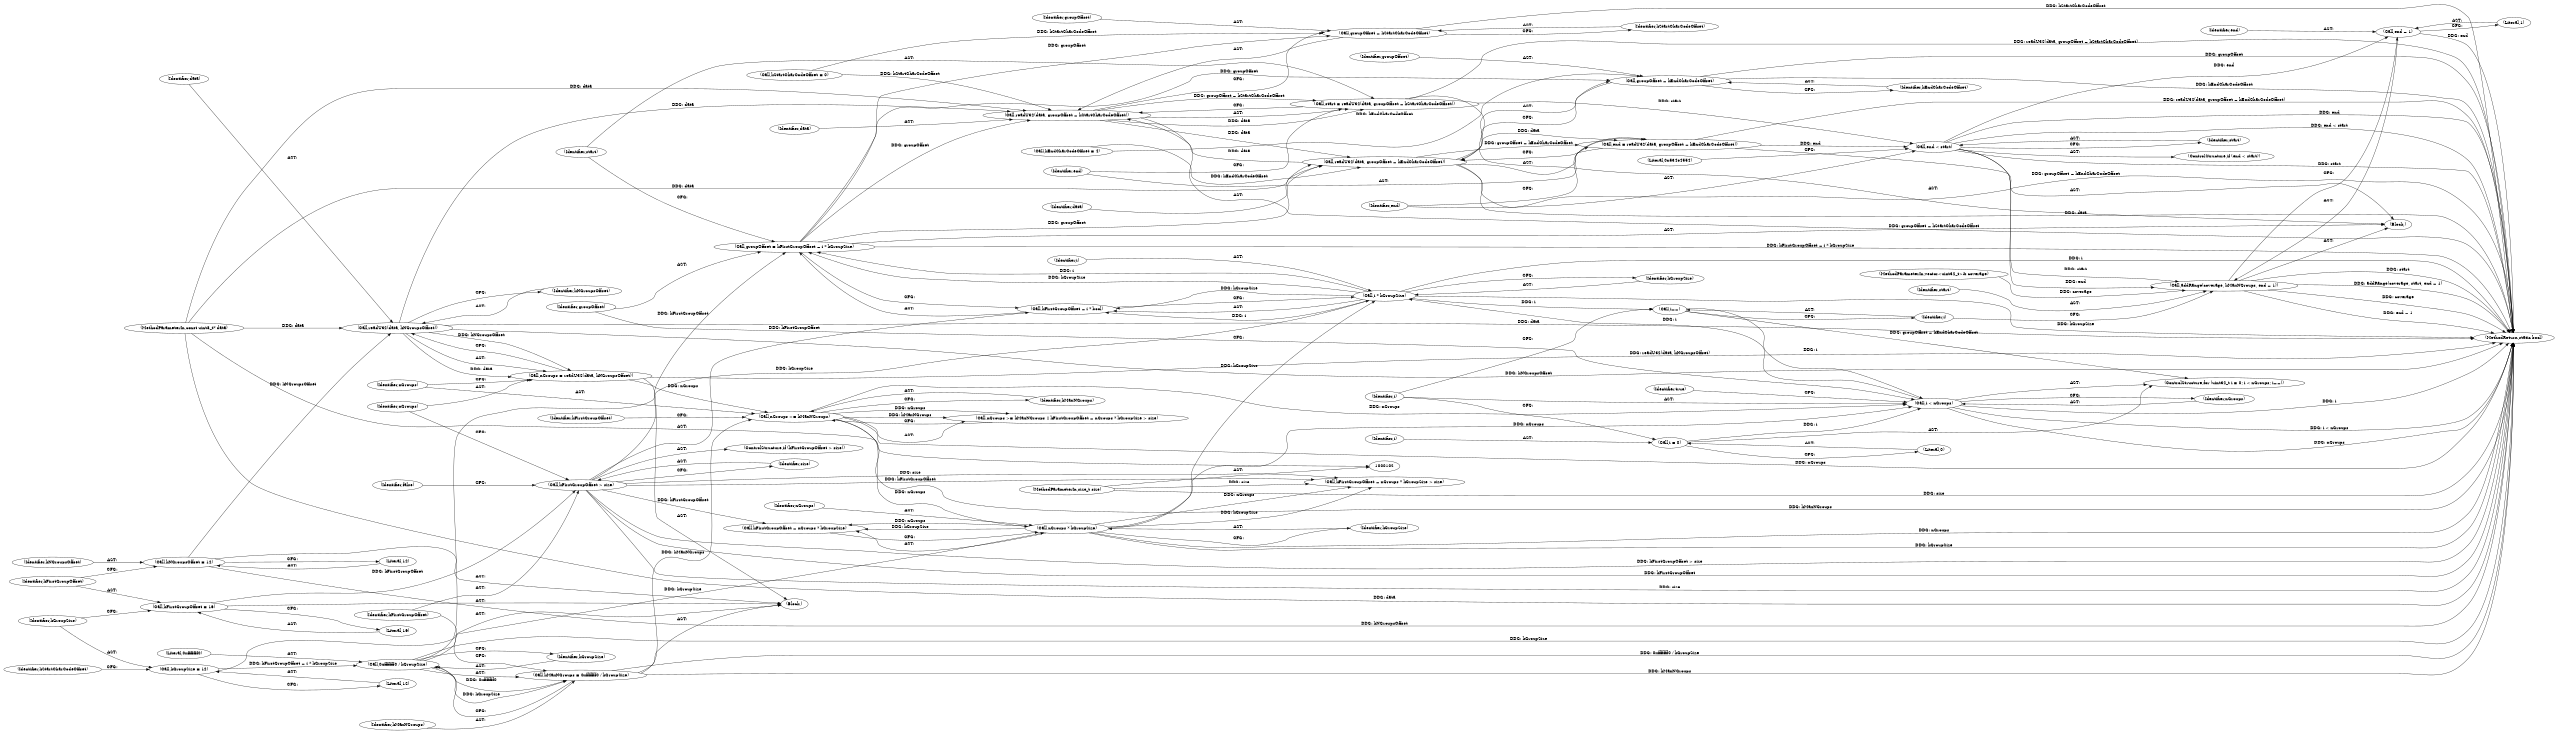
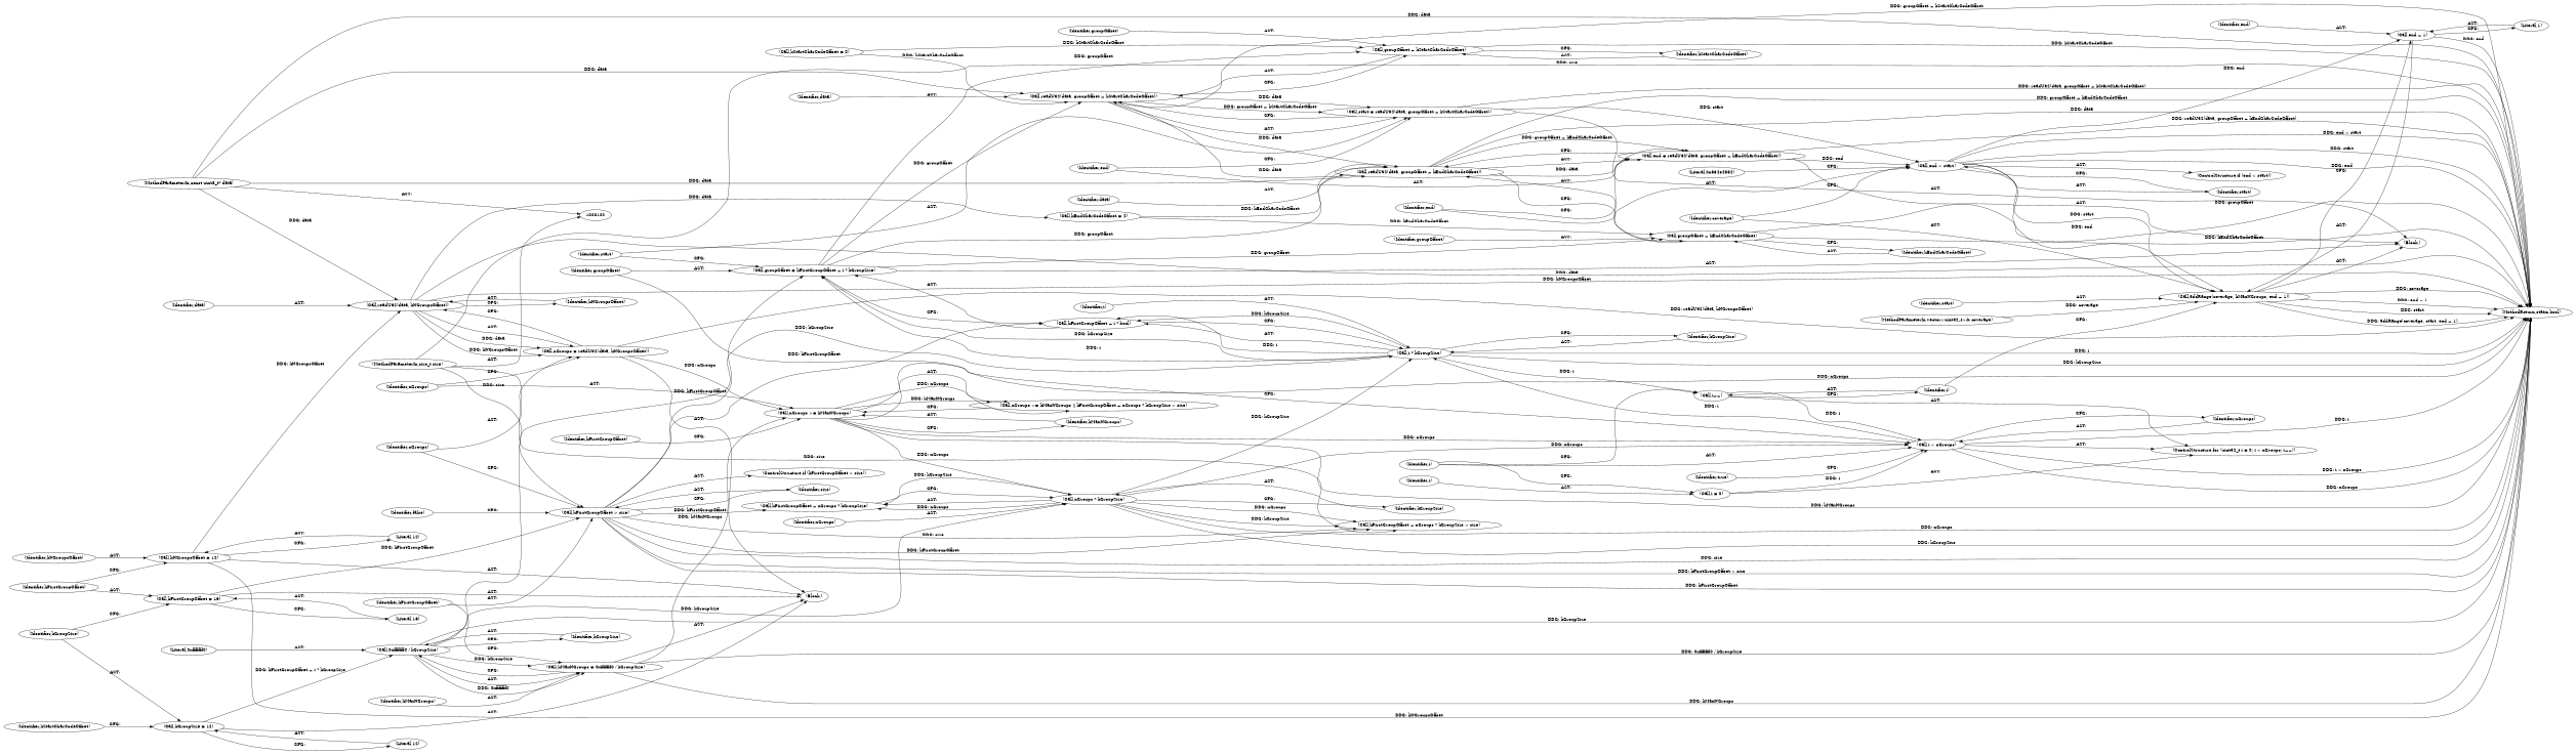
  digraph {
    rankdir=LR
    n1 [label="(Call,groupOffset = kFirstGroupOffset + i * kGroupSize)"]
    n2 [label="(Call,readU32(data, groupOffset + kStartCharCodeOffset))"]
    n3 [label="(Call,readU32(data, groupOffset + kEndCharCodeOffset))"]
    n4 [label="(Call,groupOffset + kStartCharCodeOffset)"]
    n5 [label="(Call,groupOffset + kEndCharCodeOffset)"]
    n6 [label="(Call,kFirstGroupOffset + i * bool)"]
    n7 [label="(Block,)"]
    n8 [label="(MethodReturn,static bool)"]
    n9 [label="(Call,start = readU32(data, groupOffset + kStartCharCodeOffset))"]
    n10 [label="(Call,end = readU32(data, groupOffset + kEndCharCodeOffset))"]
    n11 [label="(Identifier,kStartCharCodeOffset)"]
    n12 [label="(Identifier,kEndCharCodeOffset)"]
    n13 [label="(Call,i * kGroupSize)"]
    n14 [label="(Call,kFirstGroupOffset > size)"]
    n15 [label="(Call,kFirstGroupOffset + nGroups * kGroupSize)"]
    n16 [label="(ControlStructure,if (kFirstGroupOffset > size))"]
    n17 [label="(Call,kFirstGroupOffset + nGroups * kGroupSize > size)"]
    n18 [label="(Identifier,size)"]
    n19 [label="(Call,nGroups * kGroupSize)"]
    n20 [label="(Call,kFirstGroupOffset = 16)"]
    n21 [label="(Literal,16)"]
    n22 [label="(Block,)"]
    n23 [label="(MethodParameterIn,size_t size)"]
    1000102
    n25 [label="(Call,i++)"]
    n26 [label="(Identifier,kGroupSize)"]
    n27 [label="(Call,i < nGroups)"]
    n28 [label="(ControlStructure,for (uint32_t i = 0; i < nGroups; i++))"]
    n29 [label="(Identifier,i)"]
    n30 [label="(Identifier,nGroups)"]
    n31 [label="(Call,i = 0)"]
-   n32 [label="(Literal,0)"]
    n33 [label="(Call,addRange(coverage, kMaxNGroups, end + 1))"]
    n34 [label="(Identifier,kGroupSize)"]
    n35 [label="(Call,nGroups >= kMaxNGroups)"]
    n36 [label="(Call,nGroups >= kMaxNGroups || kFirstGroupOffset + nGroups * kGroupSize > size)"]
    n37 [label="(Identifier,kMaxNGroups)"]
    n38 [label="(Call,nGroups = readU32(data, kNGroupsOffset))"]
    n39 [label="(Call,readU32(data, kNGroupsOffset))"]
    n40 [label="(Identifier,kNGroupsOffset)"]
    n41 [label="(MethodParameterIn,const uint8_t* data)"]
    n42 [label="(Call,kNGroupsOffset = 12)"]
    n43 [label="(Literal,12)"]
    n44 [label="(Call,kMaxNGroups = 0xfffffff0 / kGroupSize)"]
    n45 [label="(Call,0xfffffff0 / kGroupSize)"]
    n46 [label="(Identifier,kGroupSize)"]
    n47 [label="(Call,kGroupSize = 12)"]
    n48 [label="(Literal,12)"]
    n49 [label="(Call,end < start)"]
    n50 [label="(Call,end + 1)"]
    n51 [label="(ControlStructure,if (end < start))"]
    n52 [label="(Identifier,start)"]
    n53 [label="(Literal,1)"]
    n54 [label="(Identifier,groupOffset)"]
    n55 [label="(Identifier,i)"]
+   n56 [label="(Identifier,coverage)"]
    n57 [label="(Identifier,kMaxNGroups)"]
    n58 [label="(Identifier,nGroups)"]
    n59 [label="(Call,kStartCharCodeOffset = 0)"]
    n60 [label="(Call,kEndCharCodeOffset = 4)"]
    n61 [label="(Identifier,data)"]
    n62 [label="(Identifier,data)"]
    n63 [label="(Literal,0x534e4554)"]
    n64 [label="(Literal,0xfffffff0)"]
    n65 [label="(Identifier,true)"]
    n66 [label="(Identifier,kGroupSize)"]
    n67 [label="(Identifier,false)"]
    n68 [label="(Identifier,end)"]
    n69 [label="(MethodParameterIn,vector<uint32_t>& coverage)"]
    n70 [label="(Identifier,kNGroupsOffset)"]
    n71 [label="(Identifier,end)"]
    n72 [label="(Identifier,i)"]
    n73 [label="(Identifier,kFirstGroupOffset)"]
    n74 [label="(Identifier,kStartCharCodeOffset)"]
    n75 [label="(Identifier,start)"]
    n76 [label="(Identifier,nGroups)"]
    n77 [label="(Identifier,kFirstGroupOffset)"]
    n78 [label="(Identifier,end)"]
    n79 [label="(Identifier,groupOffset)"]
    n80 [label="(Identifier,groupOffset)"]
    n81 [label="(Identifier,kFirstGroupOffset)"]
    n82 [label="(Identifier,data)"]
    n83 [label="(Identifier,i)"]
    n84 [label="(Identifier,nGroups)"]
    n85 [label="(Identifier,start)"]
    n1 -> n2 [label="DDG: groupOffset"]
    n1 -> n3 [label="DDG: groupOffset"]
    n1 -> n4 [label="DDG: groupOffset"]
    n1 -> n5 [label="DDG: groupOffset"]
    n1 -> n6 [label="CFG: "]
    n1 -> n7 [label="AST: "]
-   n1 -> n8 [label="DDG: kFirstGroupOffset + i * kGroupSize"]
    n2 -> n3 [label="DDG: data"]
    n2 -> n4 [label="CFG: "]
    n2 -> n8 [label="DDG: groupOffset + kStartCharCodeOffset"]
    n2 -> n9 [label="AST: "]
    n2 -> n9 [label="DDG: data"]
    n2 -> n9 [label="DDG: groupOffset + kStartCharCodeOffset"]
    n3 -> n2 [label="DDG: data"]
    n3 -> n5 [label="CFG: "]
    n3 -> n8 [label="DDG: groupOffset + kEndCharCodeOffset"]
    n3 -> n8 [label="DDG: data"]
    n3 -> n10 [label="AST: "]
    n3 -> n10 [label="DDG: data"]
    n3 -> n10 [label="DDG: groupOffset + kEndCharCodeOffset"]
    n4 -> n2 [label="AST: "]
    n4 -> n8 [label="DDG: kStartCharCodeOffset"]
    n4 -> n11 [label="CFG: "]
    n5 -> n3 [label="AST: "]
    n5 -> n8 [label="DDG: groupOffset"]
    n5 -> n8 [label="DDG: kEndCharCodeOffset"]
    n5 -> n12 [label="CFG: "]
    n6 -> n1 [label="AST: "]
    n6 -> n13 [label="CFG: "]
    n9 -> n2 [label="CFG: "]
    n9 -> n7 [label="AST: "]
    n9 -> n8 [label="DDG: readU32(data, groupOffset + kStartCharCodeOffset)"]
    n9 -> n49 [label="DDG: start"]
    n10 -> n3 [label="CFG: "]
    n10 -> n7 [label="AST: "]
    n10 -> n8 [label="DDG: readU32(data, groupOffset + kEndCharCodeOffset)"]
    n10 -> n49 [label="DDG: end"]
    n11 -> n4 [label="AST: "]
    n12 -> n5 [label="AST: "]
    n13 -> n1 [label="DDG: i"]
    n13 -> n1 [label="DDG: kGroupSize"]
    n13 -> n6 [label="AST: "]
    n13 -> n6 [label="DDG: i"]
    n13 -> n6 [label="DDG: kGroupSize"]
    n13 -> n8 [label="DDG: i"]
    n13 -> n8 [label="DDG: kGroupSize"]
    n13 -> n25 [label="DDG: i"]
    n13 -> n26 [label="CFG: "]
    n14 -> n1 [label="DDG: kFirstGroupOffset"]
    n14 -> n6 [label="DDG: kFirstGroupOffset"]
    n14 -> n8 [label="DDG: kFirstGroupOffset > size"]
    n14 -> n8 [label="DDG: kFirstGroupOffset"]
    n14 -> n8 [label="DDG: size"]
    n14 -> n15 [label="DDG: kFirstGroupOffset"]
    n14 -> n16 [label="AST: "]
    n14 -> n17 [label="DDG: kFirstGroupOffset"]
    n14 -> n17 [label="DDG: size"]
    n14 -> n18 [label="CFG: "]
    n15 -> n19 [label="CFG: "]
    n18 -> n14 [label="AST: "]
    n19 -> n8 [label="DDG: nGroups"]
    n19 -> n8 [label="DDG: kGroupSize"]
    n19 -> n13 [label="DDG: kGroupSize"]
    n19 -> n15 [label="AST: "]
    n19 -> n15 [label="DDG: nGroups"]
    n19 -> n15 [label="DDG: kGroupSize"]
    n19 -> n17 [label="DDG: nGroups"]
    n19 -> n17 [label="DDG: kGroupSize"]
    n19 -> n27 [label="DDG: nGroups"]
    n19 -> n34 [label="CFG: "]
    n20 -> n14 [label="DDG: kFirstGroupOffset"]
    n20 -> n21 [label="CFG: "]
    n20 -> n22 [label="AST: "]
    n21 -> n20 [label="AST: "]
    n23 -> n8 [label="DDG: size"]
+   n23 -> n14 [label="DDG: size"]
    n23 -> n17 [label="DDG: size"]
    n23 -> 1000102 [label="AST: "]
    n25 -> n27 [label="DDG: i"]
-   n25 -> n28 [label="DDG: groupOffset + kEndCharCodeOffset"]
+   n25 -> n28 [label="AST: "]
    n25 -> n29 [label="CFG: "]
    n26 -> n13 [label="AST: "]
    n27 -> n8 [label="DDG: i < nGroups"]
    n27 -> n8 [label="DDG: nGroups"]
    n27 -> n8 [label="DDG: i"]
    n27 -> n13 [label="DDG: i"]
    n27 -> n28 [label="AST: "]
    n27 -> n30 [label="CFG: "]
    n29 -> n25 [label="AST: "]
    n29 -> n33 [label="CFG: "]
    n30 -> n27 [label="AST: "]
    n31 -> n27 [label="DDG: i"]
    n31 -> n28 [label="AST: "]
-   n31 -> n32 [label="CFG: "]
-   n32 -> n31 [label="AST: "]
    n33 -> n7 [label="AST: "]
    n33 -> n8 [label="DDG: addRange(coverage, start, end + 1)"]
    n33 -> n8 [label="DDG: coverage"]
    n33 -> n8 [label="DDG: end + 1"]
    n33 -> n8 [label="DDG: start"]
    n33 -> n50 [label="CFG: "]
    n34 -> n19 [label="AST: "]
    n35 -> n8 [label="DDG: nGroups"]
    n35 -> n8 [label="DDG: kMaxNGroups"]
    n35 -> n19 [label="DDG: nGroups"]
    n35 -> n27 [label="DDG: nGroups"]
    n35 -> n36 [label="AST: "]
    n35 -> n36 [label="DDG: nGroups"]
    n35 -> n36 [label="DDG: kMaxNGroups"]
    n35 -> n37 [label="CFG: "]
    n36 -> n35 [label="CFG: "]
    n37 -> n35 [label="AST: "]
    n38 -> n8 [label="DDG: readU32(data, kNGroupsOffset)"]
    n38 -> n22 [label="AST: "]
    n38 -> n35 [label="DDG: nGroups"]
    n38 -> n39 [label="CFG: "]
-   n39 -> n2 [label="DDG: data"]
+   n39 -> n60 [label="DDG: data"]
    n39 -> n8 [label="DDG: data"]
    n39 -> n8 [label="DDG: kNGroupsOffset"]
    n39 -> n38 [label="AST: "]
    n39 -> n38 [label="DDG: data"]
    n39 -> n38 [label="DDG: kNGroupsOffset"]
    n39 -> n40 [label="CFG: "]
    n40 -> n39 [label="AST: "]
    n41 -> n2 [label="DDG: data"]
    n41 -> n3 [label="DDG: data"]
    n41 -> n8 [label="DDG: data"]
    n41 -> 1000102 [label="AST: "]
    n41 -> n39 [label="DDG: data"]
    n42 -> n8 [label="DDG: kNGroupsOffset"]
    n42 -> n22 [label="AST: "]
    n42 -> n39 [label="DDG: kNGroupsOffset"]
    n42 -> n43 [label="CFG: "]
    n43 -> n42 [label="AST: "]
    n44 -> n8 [label="DDG: 0xfffffff0 / kGroupSize"]
    n44 -> n8 [label="DDG: kMaxNGroups"]
    n44 -> n22 [label="AST: "]
    n44 -> n35 [label="DDG: kMaxNGroups"]
    n44 -> n45 [label="CFG: "]
    n45 -> n8 [label="DDG: kGroupSize"]
    n45 -> n13 [label="DDG: kGroupSize"]
    n45 -> n19 [label="DDG: kGroupSize"]
    n45 -> n44 [label="AST: "]
    n45 -> n44 [label="DDG: 0xfffffff0"]
    n45 -> n44 [label="DDG: kGroupSize"]
    n45 -> n46 [label="CFG: "]
    n46 -> n45 [label="AST: "]
    n47 -> n22 [label="AST: "]
    n47 -> n45 [label="DDG: kFirstGroupOffset + i * kGroupSize"]
    n47 -> n48 [label="CFG: "]
    n48 -> n47 [label="AST: "]
    n49 -> n8 [label="DDG: end"]
    n49 -> n8 [label="DDG: end < start"]
    n49 -> n8 [label="DDG: start"]
    n49 -> n33 [label="DDG: start"]
    n49 -> n33 [label="DDG: end"]
    n49 -> n50 [label="DDG: end"]
    n49 -> n51 [label="AST: "]
    n49 -> n52 [label="CFG: "]
    n50 -> n8 [label="DDG: end"]
    n50 -> n33 [label="AST: "]
    n50 -> n53 [label="CFG: "]
    n52 -> n49 [label="AST: "]
    n53 -> n50 [label="AST: "]
    n54 -> n1 [label="AST: "]
    n54 -> n27 [label="CFG: "]
    n55 -> n25 [label="CFG: "]
    n55 -> n27 [label="AST: "]
    n55 -> n31 [label="CFG: "]
+   n56 -> n33 [label="AST: "]
+   n56 -> n49 [label="CFG: "]
    n57 -> n44 [label="AST: "]
    n58 -> n35 [label="AST: "]
    n58 -> n38 [label="CFG: "]
    n59 -> n2 [label="DDG: kStartCharCodeOffset"]
    n59 -> n4 [label="DDG: kStartCharCodeOffset"]
    n60 -> n3 [label="DDG: kEndCharCodeOffset"]
    n60 -> n5 [label="DDG: kEndCharCodeOffset"]
    n61 -> n3 [label="AST: "]
    n62 -> n39 [label="AST: "]
    n63 -> n49 [label="CFG: "]
    n64 -> n45 [label="AST: "]
    n65 -> n27 [label="CFG: "]
    n66 -> n20 [label="CFG: "]
    n66 -> n47 [label="AST: "]
    n67 -> n14 [label="CFG: "]
    n68 -> n50 [label="AST: "]
    n69 -> n33 [label="DDG: coverage"]
    n70 -> n42 [label="AST: "]
    n71 -> n9 [label="CFG: "]
    n71 -> n10 [label="AST: "]
    n72 -> n31 [label="AST: "]
    n73 -> n35 [label="CFG: "]
    n74 -> n47 [label="CFG: "]
    n75 -> n1 [label="CFG: "]
    n75 -> n9 [label="AST: "]
    n76 -> n19 [label="AST: "]
    n77 -> n14 [label="AST: "]
    n77 -> n44 [label="CFG: "]
    n78 -> n10 [label="CFG: "]
    n78 -> n49 [label="AST: "]
    n79 -> n4 [label="AST: "]
    n80 -> n5 [label="AST: "]
    n81 -> n20 [label="AST: "]
    n81 -> n42 [label="CFG: "]
    n82 -> n2 [label="AST: "]
    n83 -> n13 [label="AST: "]
    n84 -> n14 [label="CFG: "]
    n84 -> n38 [label="AST: "]
    n85 -> n33 [label="AST: "]
  }
